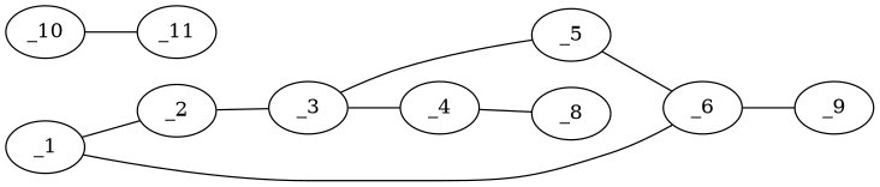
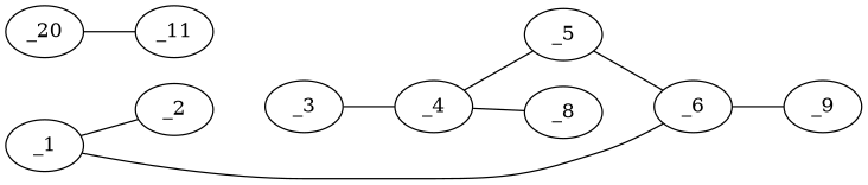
  graph {
    rankdir=LR
    node [charge=0 chem=1 symbol="C  " x=4.5981 y=0.75]
    edge [valence=1]
    _1 [chem=4 symbol="N  " x=2.866 y=-0.75]
    _2 [x=3.732 y=-1.25]
    _6 [x=2.866 y=0.25]
    _3 [chem=4 symbol="N  " y=-0.75]
    _9 [x=2]
    _4 [y=0.25]
    _5 [x=3.7321]
    _8 [chem=2 symbol="O  " x=5.4641]
-   _10 [x=3.7321 y=1.75]
+   _10 [x=3.7321 y=1.75 label=_20]
    _11 [chem=7 symbol="Cl " y=2.25]
    _1 -- _2
    _1 -- _6 [valence=2]
-   _2 -- _3 [valence=2]
    _6 -- _9
    _3 -- _4
-   _3 -- _5 [valence=2]
+   _4 -- _5 [valence=2]
    _4 -- _8
    _5 -- _6
    _10 -- _11
  }
